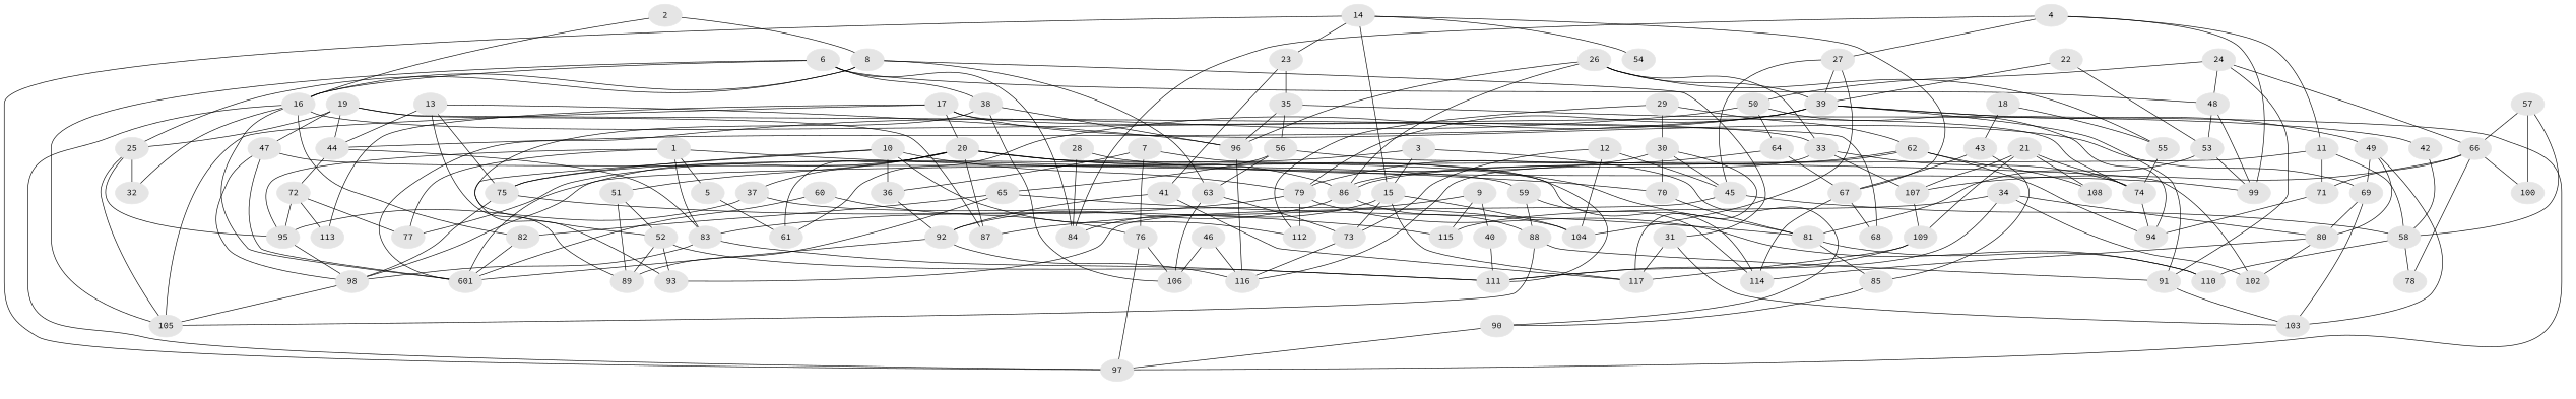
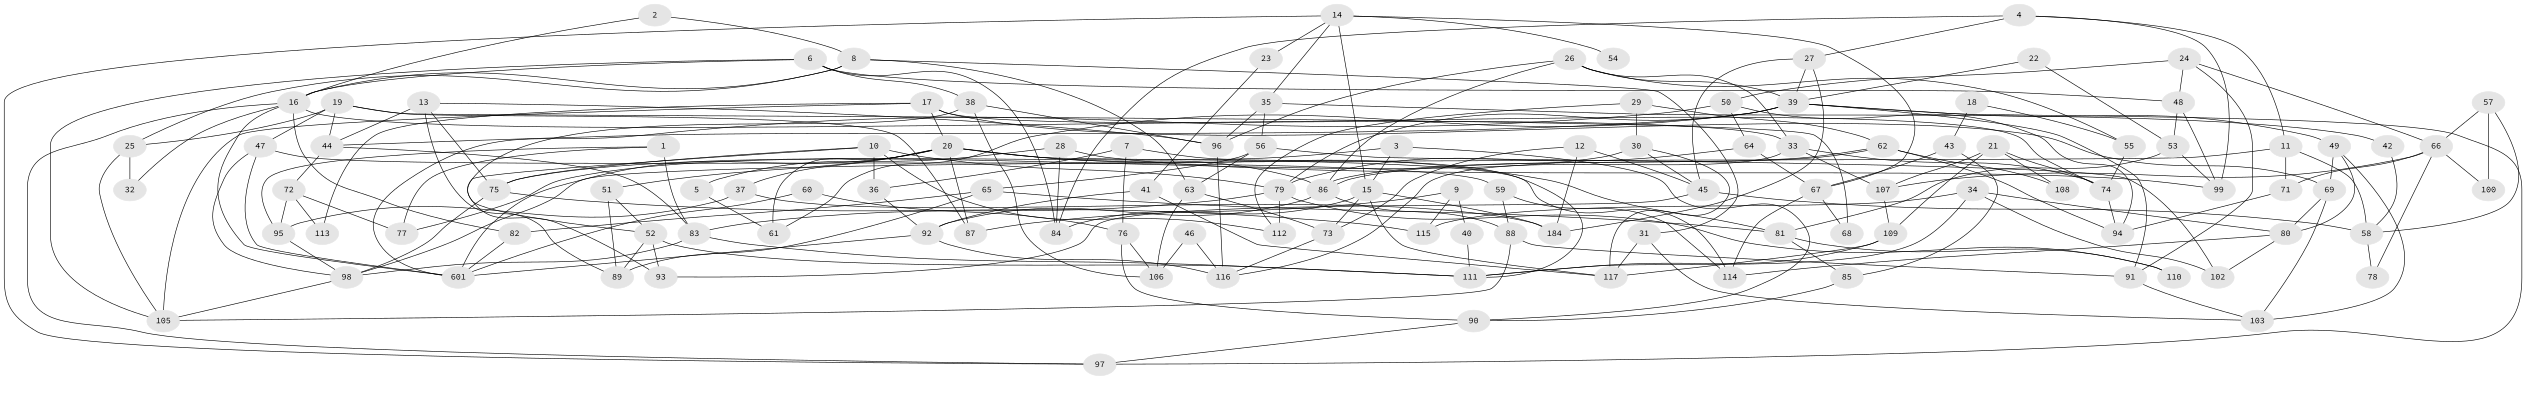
  graph {
    fontname="Source Code Pro"
    node [color=gray90 fontname="Source Code Pro" style=filled]
    edge [fontname="Source Code Pro"]
    1
    5
-   70
    77
    83
    95
    61
    81
    111
    98
    2
    8
    16
    25
    31
    63
    97
    32
    33
    82
    n21 [label=601]
    3
    15
    75
    90
    84
    73
-   104
+   104 [label=184]
    117
    115
    4
    11
    27
    99
    58
    71
    45
    39
    6
    38
    48
    105
    96
    52
    106
    53
    7
    36
    76
    92
    103
    9
    40
    87
    10
    79
    93
    112
    110
    78
    94
    12
    116
    13
    44
    89
    72
    14
    23
    35
    54
    67
    41
    42
    56
    68
    114
    74
    107
    17
    20
    69
    113
    37
    51
    86
    80
    18
    43
    55
    85
    19
    47
    59
    88
    21
    108
    109
    22
    91
    49
    24
    50
    66
    64
    100
    26
    28
    29
    30
    62
    34
    102
    65
    46
    57
    60
-   1 -- 5
-   1 -- 70
+   28 -- 5
    1 -- 77
    1 -- 83
    1 -- 95
    5 -- 61
-   70 -- 81
    83 -- 111
    83 -- 98
    95 -- 98
    81 -- 110
    81 -- 85
    98 -- 105
    2 -- 8
    2 -- 16
    8 -- 16
    8 -- 25
    8 -- 31
    8 -- 63
    16 -- 97
    16 -- 32
    16 -- 33
    16 -- 82
    16 -- n21
-   25 -- 95
    25 -- 32
    25 -- 105
    31 -- 117
    31 -- 103
    63 -- 73
    63 -- 106
    33 -- 116
    33 -- 74
    33 -- 107
    82 -- n21
    3 -- 15
    3 -- 75
    3 -- 90
    15 -- 84
    15 -- 73
    15 -- 104
    15 -- 117
    75 -- 98
    75 -- 115
    90 -- 97
    73 -- 116
    4 -- 84
    4 -- 11
    4 -- 27
    4 -- 99
    11 -- 98
    11 -- 58
    11 -- 71
    27 -- 104
    27 -- 45
    27 -- 39
-   58 -- 110
    58 -- 78
    71 -- 94
    45 -- 58
    45 -- 93
    39 -- 61
    39 -- 97
    39 -- 79
    39 -- 44
    39 -- 91
    39 -- 49
    6 -- 16
    6 -- 84
    6 -- 38
    6 -- 48
    6 -- 105
    38 -- 96
    38 -- 52
    38 -- 106
    48 -- 99
    48 -- 53
    96 -- 116
    52 -- 111
    52 -- 93
    52 -- 89
    53 -- 81
    53 -- 99
    7 -- 111
    7 -- 36
    7 -- 76
    36 -- 92
-   76 -- 97
+   76 -- 90
    76 -- 106
    92 -- n21
    92 -- 116
    9 -- 115
    9 -- 40
    9 -- 87
    40 -- 111
    10 -- 75
    10 -- 36
    10 -- 79
    10 -- 93
    10 -- 112
    79 -- 83
    79 -- 112
    79 -- 110
    12 -- 73
    12 -- 104
    12 -- 45
    13 -- 75
    13 -- 96
    13 -- 44
    13 -- 89
    44 -- 83
    44 -- 72
    72 -- 77
    72 -- 95
    72 -- 113
    14 -- 97
    14 -- 15
    14 -- 23
-   23 -- 35
+   14 -- 35
    14 -- 54
    14 -- 67
    23 -- 41
    35 -- 96
    35 -- 42
    35 -- 56
    67 -- 68
    67 -- 114
    41 -- 117
    41 -- 92
    42 -- 58
    56 -- 63
    56 -- 102
    56 -- 65
    74 -- 94
    107 -- 109
    17 -- 105
    17 -- 74
    17 -- 20
    17 -- 69
    17 -- 113
    20 -- 61
    20 -- 81
    20 -- n21
    20 -- 87
    20 -- 114
    20 -- 37
    20 -- 51
    20 -- 86
    69 -- 103
    69 -- 80
    37 -- 95
    37 -- 104
    51 -- 52
    51 -- 89
    86 -- 92
    86 -- 88
    80 -- 114
    80 -- 102
    18 -- 43
    18 -- 55
    43 -- 67
    43 -- 85
    55 -- 74
    85 -- 90
    19 -- 25
    19 -- 87
    19 -- 44
    19 -- 68
    19 -- 47
    47 -- 98
    47 -- n21
    47 -- 59
    59 -- 114
    59 -- 88
    88 -- 105
    88 -- 91
    21 -- 74
    21 -- 107
    21 -- 108
    21 -- 109
    109 -- 111
    109 -- 117
    22 -- 39
    22 -- 53
    91 -- 103
    49 -- 103
    49 -- 69
    49 -- 80
    24 -- 48
    24 -- 91
    24 -- 50
    24 -- 66
    50 -- n21
    50 -- 94
    50 -- 64
    66 -- 71
    66 -- 78
    66 -- 107
    66 -- 100
    64 -- 79
    64 -- 67
    26 -- 33
    26 -- 39
    26 -- 96
    26 -- 86
    26 -- 55
    28 -- 84
    28 -- 99
    29 -- 112
    29 -- 30
    29 -- 62
-   30 -- 70
    30 -- 77
    30 -- 117
    30 -- 45
    62 -- 94
    62 -- 86
    62 -- 86
    62 -- 108
    34 -- 111
    34 -- 115
    34 -- 80
    34 -- 102
    65 -- 81
    65 -- 82
    65 -- 89
    46 -- 106
    46 -- 116
    57 -- 58
    57 -- 66
    57 -- 100
    60 -- n21
    60 -- 76
  }
